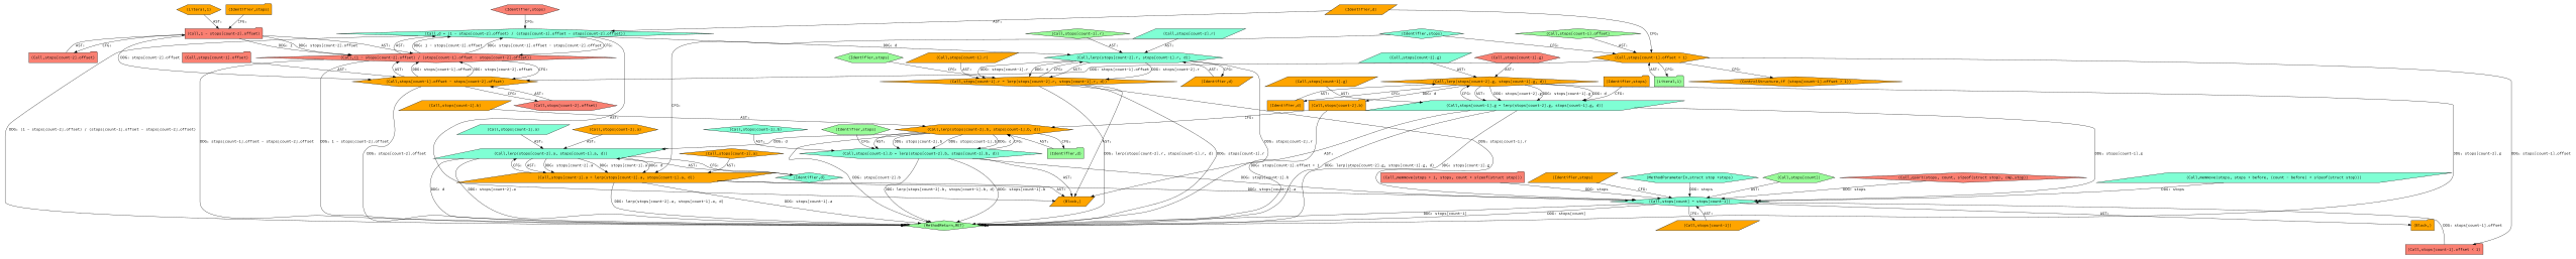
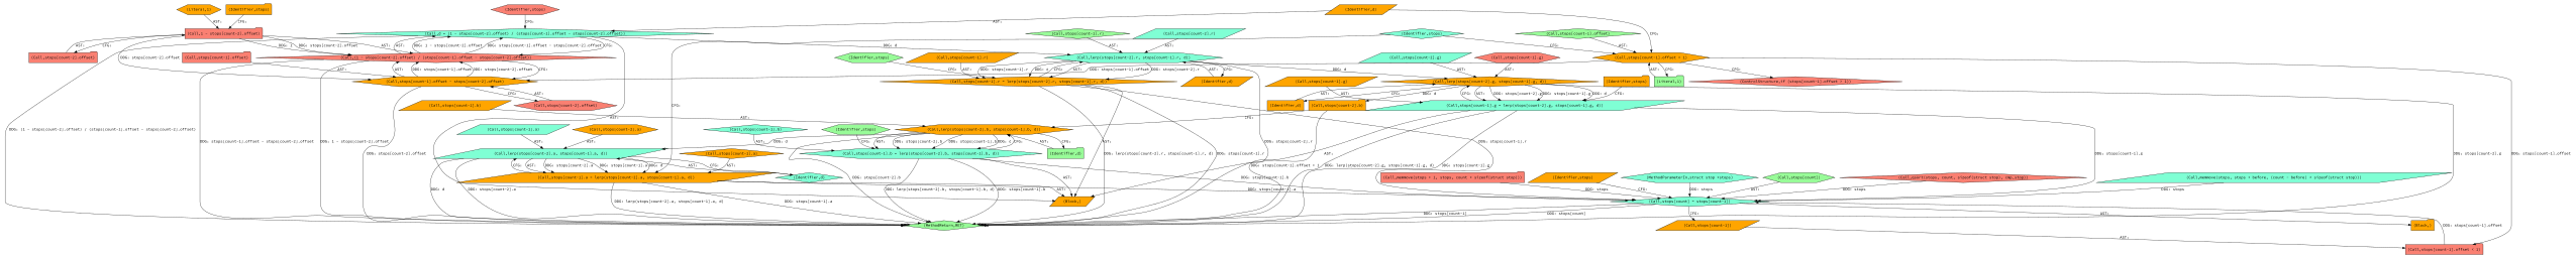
  digraph {
    fontname="Source Code Pro"
    node [fillcolor=orange fontname="Source Code Pro" shape=parallelogram style=filled]
    edge [fontname="Source Code Pro"]
    n1 [fillcolor=aquamarine label="(Call,d = (1 - stops[count-2].offset) / (stops[count-1].offset - stops[count-2].offset))" shape=diamond]
    n2 [fillcolor=salmon label="(Call,(1 - stops[count-2].offset) / (stops[count-1].offset - stops[count-2].offset))" shape=diamond]
    n3 [fillcolor=aquamarine label="(Call,lerp(stops[count-2].r, stops[count-1].r, d))" shape=hexagon]
    n4 [fillcolor=palegreen label="(MethodReturn,RET)" shape=diamond]
    n5 [label="(Block,)"]
    n6 [label="(Call,stops[count-1].offset - stops[count-2].offset)" shape=hexagon]
    n7 [label="(Call,stops[count-1].r = lerp(stops[count-2].r, stops[count-1].r, d))" shape=diamond]
    n8 [label="(Call,lerp(stops[count-2].g, stops[count-1].g, d))" shape=diamond]
    n9 [label="(Identifier,d)"]
    n10 [fillcolor=salmon label="(Call,stops[count-2].offset)" shape=hexagon]
    n11 [fillcolor=salmon label="(Call,1 - stops[count-2].offset)" shape=folder]
    n12 [fillcolor=salmon label="(Call,stops[count-2].offset)" shape=folder]
    n13 [label="(Call,stops[count-1].offset > 1)" shape=hexagon]
-   n14 [label="(ControlStructure,if (stops[count-1].offset > 1))" shape=diamond]
+   n14 [fillcolor=salmon label="(ControlStructure,if (stops[count-1].offset > 1))" shape=diamond]
    n15 [fillcolor=palegreen label="(Literal,1)" shape=folder]
    n16 [fillcolor=salmon label="(Call,stops[count-1].offset < 1)" shape=folder]
    n17 [fillcolor=aquamarine label="(Call,stops[count] = stops[count-1])" shape=diamond]
    n18 [fillcolor=aquamarine label="(Call,stops[count-1].g = lerp(stops[count-2].g, stops[count-1].g, d))"]
    n19 [label="(Identifier,d)" shape=folder]
    n20 [label="(Call,stops[count-2].b)" shape=folder]
    n21 [label="(Call,stops[count-1])"]
    n22 [label="(Block,)" shape=folder]
    n23 [label="(Call,lerp(stops[count-2].b, stops[count-1].b, d))" shape=hexagon]
    n24 [fillcolor=aquamarine label="(Call,stops[count-1].b = lerp(stops[count-2].b, stops[count-1].b, d))" shape=hexagon]
    n25 [fillcolor=aquamarine label="(Call,lerp(stops[count-2].a, stops[count-1].a, d))"]
    n26 [fillcolor=palegreen label="(Identifier,d)" shape=folder]
    n27 [label="(Call,stops[count-1].a = lerp(stops[count-2].a, stops[count-1].a, d))"]
    n28 [fillcolor=aquamarine label="(Identifier,d)" shape=diamond]
    n29 [fillcolor=aquamarine label="(Call,stops[count-1].a)"]
    n30 [fillcolor=aquamarine label="(Call,stops[count-2].g)"]
    n31 [fillcolor=salmon label="(Call,stops[count-1].g)" shape=hexagon]
    n32 [fillcolor=aquamarine label="(Call,memmove(stops, stops + before, (count - before) * sizeof(struct stop)))"]
    n33 [fillcolor=salmon label="(Call,memmove(stops + 1, stops, count * sizeof(struct stop)))" shape=folder]
    n34 [fillcolor=palegreen label="(Call,stops[count-1].r)" shape=diamond]
    n35 [label="(Call,stops[count-1].b)"]
    n36 [label="(Identifier,stops)"]
    n37 [fillcolor=aquamarine label="(MethodParameterIn,struct stop *stops)" shape=hexagon]
    n38 [fillcolor=palegreen label="(Identifier,stops)" shape=hexagon]
    n39 [fillcolor=palegreen label="(Identifier,stops)" shape=hexagon]
    n40 [label="(Literal,1)" shape=hexagon]
    n41 [label="(Identifier,d)"]
    n42 [fillcolor=aquamarine label="(Call,stops[count-1].b)" shape=diamond]
    n43 [fillcolor=aquamarine label="(Identifier,stops)" shape=diamond]
    n44 [fillcolor=aquamarine label="(Call,stops[count-2].r)"]
    n45 [label="(Call,stops[count-1].g)"]
    n46 [fillcolor=salmon label="(Call,stops[count-1].offset)" shape=folder]
    n47 [label="(Identifier,stops)" shape=folder]
    n48 [fillcolor=palegreen label="(Call,stops[count-1].offset)" shape=diamond]
    n49 [fillcolor=palegreen label="(Call,stops[count])" shape=hexagon]
    n50 [fillcolor=salmon label="(Call,qsort(stops, count, sizeof(struct stop), cmp_stop))" shape=diamond]
    n51 [label="(Call,stops[count-1].a)" shape=diamond]
    n52 [label="(Call,stops[count-2].a)" shape=hexagon]
    n53 [fillcolor=salmon label="(Identifier,stops)" shape=hexagon]
    n54 [label="(Identifier,stops)" shape=folder]
    n55 [label="(Call,stops[count-1].r)"]
    n1 -> n2 [label="CFG: "]
    n1 -> n3 [label="DDG: d"]
    n1 -> n4 [label="DDG: (1 - stops[count-2].offset) / (stops[count-1].offset - stops[count-2].offset)"]
    n1 -> n5 [label="AST: "]
    n2 -> n1 [label="AST: "]
    n2 -> n1 [label="DDG: 1 - stops[count-2].offset"]
    n2 -> n1 [label="DDG: stops[count-1].offset - stops[count-2].offset"]
    n2 -> n4 [label="DDG: 1 - stops[count-2].offset"]
    n2 -> n4 [label="DDG: stops[count-1].offset - stops[count-2].offset"]
    n2 -> n6 [label="CFG: "]
    n3 -> n4 [label="DDG: stops[count-2].r"]
    n3 -> n7 [label="AST: "]
    n3 -> n7 [label="DDG: stops[count-2].r"]
    n3 -> n7 [label="DDG: stops[count-1].r"]
    n3 -> n7 [label="DDG: d"]
+   n3 -> n8 [label="DDG: d"]
    n3 -> n9 [label="CFG: "]
    n6 -> n2 [label="AST: "]
    n6 -> n2 [label="DDG: stops[count-1].offset"]
    n6 -> n2 [label="DDG: stops[count-2].offset"]
    n6 -> n4 [label="DDG: stops[count-2].offset"]
    n6 -> n10 [label="CFG: "]
    n7 -> n3 [label="CFG: "]
    n7 -> n4 [label="DDG: stops[count-1].r"]
    n7 -> n4 [label="DDG: lerp(stops[count-2].r, stops[count-1].r, d)"]
    n7 -> n5 [label="AST: "]
    n7 -> n17 [label="DDG: stops[count-1].r"]
    n8 -> n4 [label="DDG: stops[count-2].g"]
    n8 -> n18 [label="AST: "]
    n8 -> n18 [label="DDG: stops[count-2].g"]
    n8 -> n18 [label="DDG: stops[count-1].g"]
    n8 -> n18 [label="DDG: d"]
    n8 -> n19 [label="CFG: "]
    n8 -> n20 [label="DDG: d"]
    n9 -> n3 [label="AST: "]
    n10 -> n6 [label="AST: "]
    n11 -> n2 [label="AST: "]
    n11 -> n2 [label="DDG: 1"]
    n11 -> n2 [label="DDG: stops[count-2].offset"]
    n11 -> n6 [label="DDG: stops[count-2].offset"]
    n11 -> n12 [label="CFG: "]
    n12 -> n11 [label="AST: "]
    n13 -> n6 [label="DDG: stops[count-1].offset"]
    n13 -> n14 [label="CFG: "]
    n13 -> n15 [label="CFG: "]
    n13 -> n16 [label="DDG: stops[count-1].offset"]
    n15 -> n13 [label="AST: "]
    n16 -> n17 [label="DDG: stops[count-1].offset"]
    n17 -> n4 [label="DDG: stops[count-1]"]
    n17 -> n4 [label="DDG: stops[count]"]
    n17 -> n21 [label="CFG: "]
    n17 -> n22 [label="AST: "]
    n18 -> n4 [label="DDG: stops[count-1].g"]
    n18 -> n4 [label="DDG: lerp(stops[count-2].g, stops[count-1].g, d)"]
    n18 -> n5 [label="AST: "]
    n18 -> n8 [label="CFG: "]
    n18 -> n17 [label="DDG: stops[count-1].g"]
    n19 -> n8 [label="AST: "]
    n20 -> n4 [label="DDG: stops[count-1].offset > 1"]
    n20 -> n23 [label="CFG: "]
-   n21 -> n17 [label="AST: "]
+   n21 -> n16 [label="AST: "]
    n23 -> n4 [label="DDG: stops[count-2].b"]
    n23 -> n24 [label="AST: "]
    n23 -> n24 [label="DDG: stops[count-2].b"]
    n23 -> n24 [label="DDG: stops[count-1].b"]
    n23 -> n24 [label="DDG: d"]
    n23 -> n25 [label="DDG: d"]
    n23 -> n26 [label="CFG: "]
    n24 -> n4 [label="DDG: stops[count-1].b"]
    n24 -> n4 [label="DDG: lerp(stops[count-2].b, stops[count-1].b, d)"]
    n24 -> n5 [label="AST: "]
    n24 -> n17 [label="DDG: stops[count-1].b"]
    n24 -> n23 [label="CFG: "]
    n25 -> n4 [label="DDG: d"]
    n25 -> n4 [label="DDG: stops[count-2].a"]
    n25 -> n27 [label="AST: "]
    n25 -> n27 [label="DDG: stops[count-2].a"]
    n25 -> n27 [label="DDG: stops[count-1].a"]
    n25 -> n27 [label="DDG: d"]
    n25 -> n28 [label="CFG: "]
    n26 -> n23 [label="AST: "]
    n27 -> n4 [label="DDG: stops[count-1].a"]
    n27 -> n4 [label="DDG: lerp(stops[count-2].a, stops[count-1].a, d)"]
    n27 -> n5 [label="AST: "]
    n27 -> n17 [label="DDG: stops[count-1].a"]
    n27 -> n25 [label="CFG: "]
    n28 -> n25 [label="AST: "]
    n29 -> n25 [label="AST: "]
    n30 -> n8 [label="AST: "]
    n31 -> n8 [label="AST: "]
    n32 -> n17 [label="DDG: stops"]
    n33 -> n17 [label="DDG: stops"]
    n34 -> n3 [label="AST: "]
    n35 -> n23 [label="AST: "]
    n36 -> n17 [label="CFG: "]
    n37 -> n17 [label="DDG: stops"]
    n38 -> n7 [label="CFG: "]
    n39 -> n24 [label="CFG: "]
    n40 -> n11 [label="AST: "]
    n41 -> n1 [label="AST: "]
    n41 -> n13 [label="CFG: "]
    n42 -> n24 [label="AST: "]
    n43 -> n13 [label="CFG: "]
    n43 -> n27 [label="CFG: "]
    n44 -> n3 [label="AST: "]
    n45 -> n18 [label="AST: "]
    n46 -> n6 [label="AST: "]
    n47 -> n18 [label="CFG: "]
    n48 -> n13 [label="AST: "]
    n49 -> n17 [label="AST: "]
    n50 -> n17 [label="DDG: stops"]
    n51 -> n27 [label="AST: "]
    n52 -> n25 [label="AST: "]
    n53 -> n1 [label="CFG: "]
    n54 -> n11 [label="CFG: "]
    n55 -> n7 [label="AST: "]
  }
